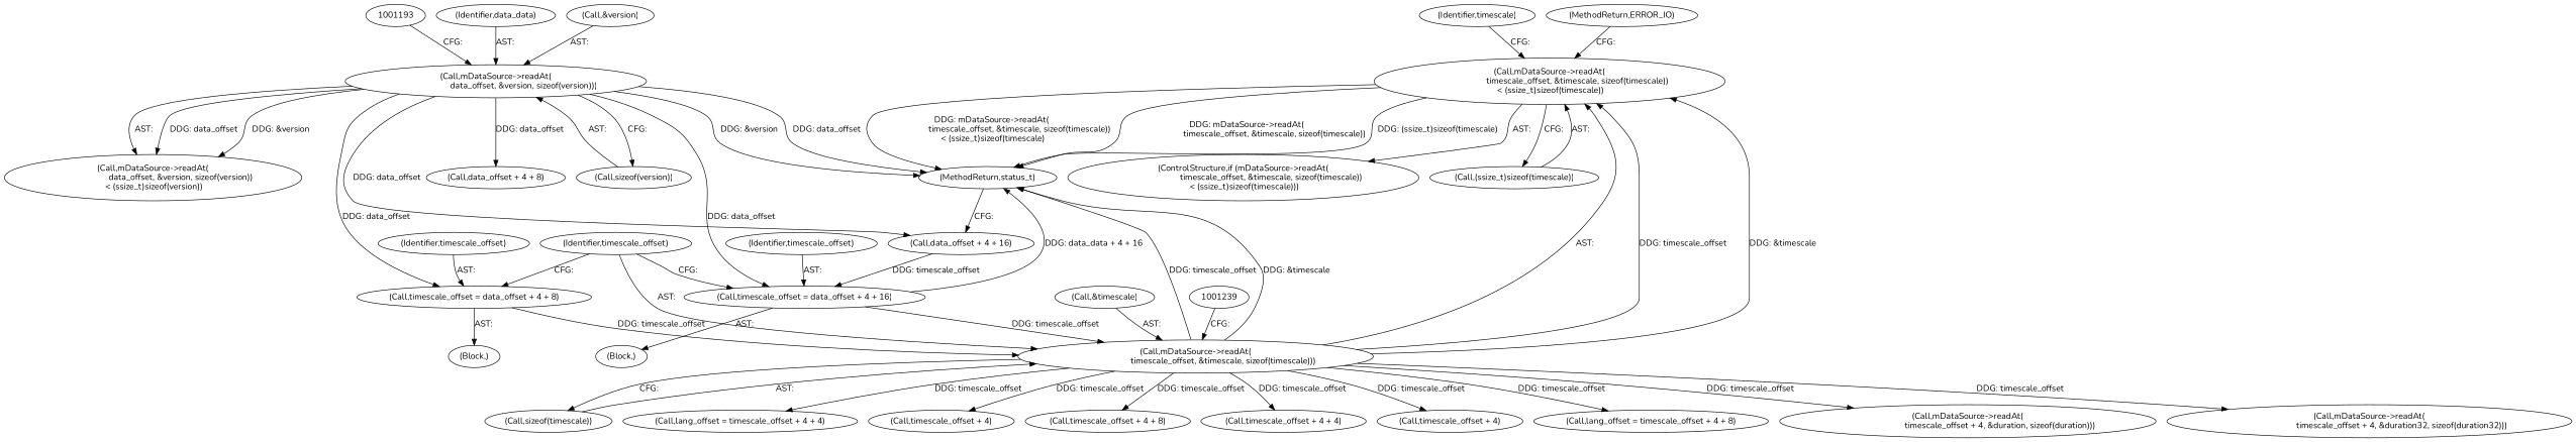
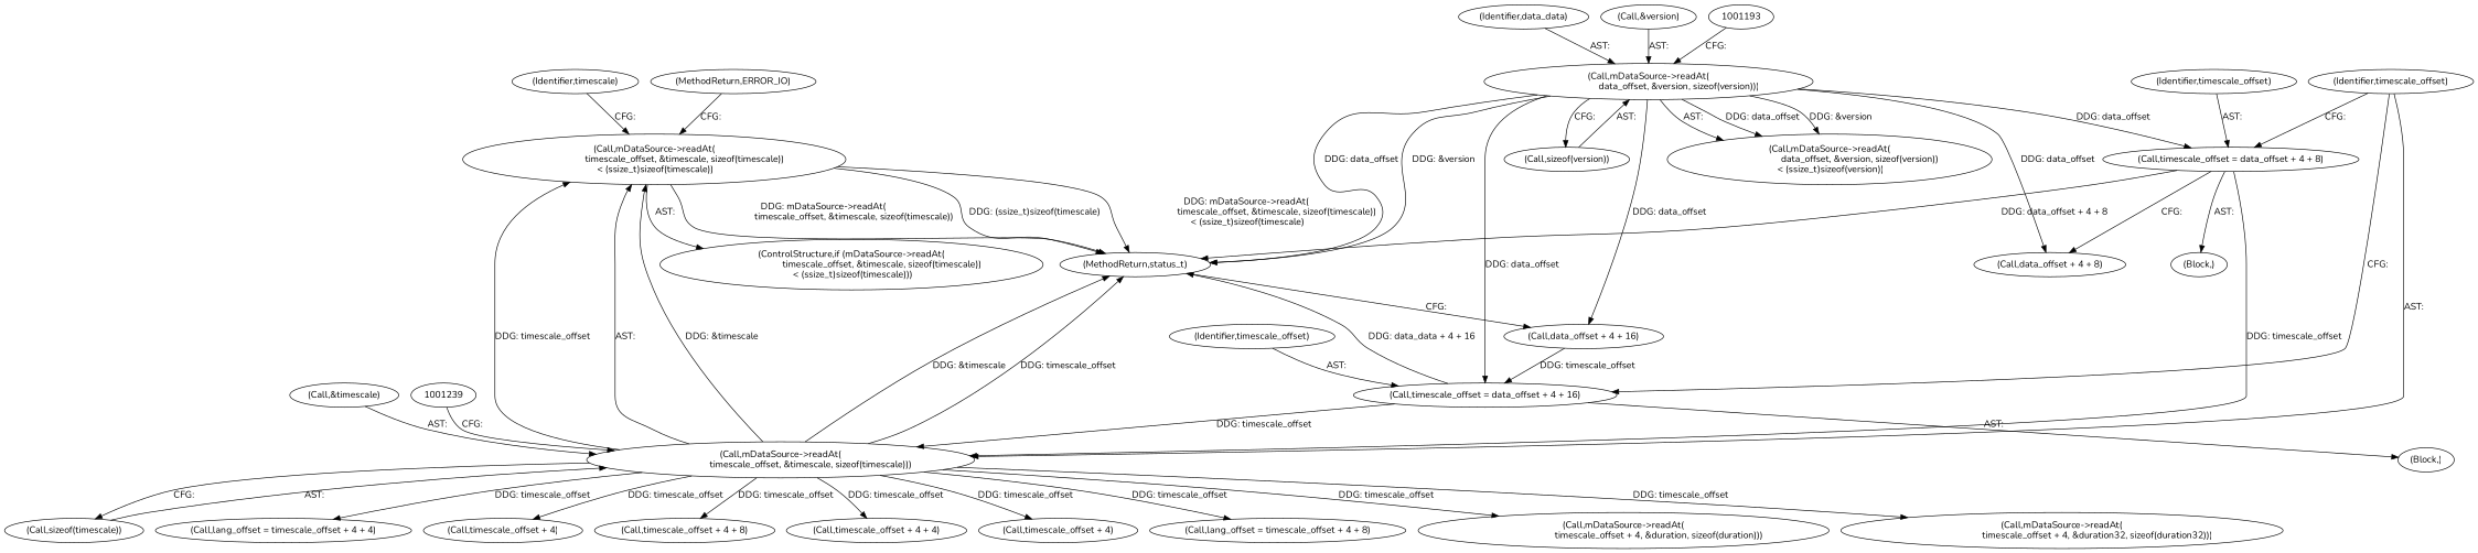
  digraph {
    fontname=Nunito
    node [fontname=Nunito]
    edge [fontname=Nunito]
    n1 [label="(Call,mDataSource->readAt(\n                        timescale_offset, &timescale, sizeof(timescale))\n < (ssize_t)sizeof(timescale))"]
    n2 [label="(MethodReturn,status_t)"]
    n3 [label="(ControlStructure,if (mDataSource->readAt(\n                        timescale_offset, &timescale, sizeof(timescale))\n < (ssize_t)sizeof(timescale)))"]
-   n4 [label="(Call,(ssize_t)sizeof(timescale))"]
    n5 [label="(Call,data_offset + 4 + 16)"]
    n6 [label="(Call,mDataSource->readAt(\n                        timescale_offset, &timescale, sizeof(timescale)))"]
    n7 [label="(Call,sizeof(timescale))"]
    n8 [label="(Call,lang_offset = timescale_offset + 4 + 4)"]
    n9 [label="(Call,timescale_offset + 4)"]
    n10 [label="(Call,timescale_offset + 4 + 8)"]
    n11 [label="(Call,timescale_offset + 4 + 4)"]
    n12 [label="(Call,timescale_offset + 4)"]
    n13 [label="(Call,lang_offset = timescale_offset + 4 + 8)"]
    n14 [label="(Call,mDataSource->readAt(\n                            timescale_offset + 4, &duration, sizeof(duration)))"]
    n15 [label="(Call,mDataSource->readAt(\n                            timescale_offset + 4, &duration32, sizeof(duration32)))"]
    n16 [label="(Call,timescale_offset = data_offset + 4 + 16)"]
    n17 [label="(Block,)"]
    n18 [label="(Call,mDataSource->readAt(\n                        data_offset, &version, sizeof(version)))"]
    n19 [label="(Call,timescale_offset = data_offset + 4 + 8)"]
    n20 [label="(Call,data_offset + 4 + 8)"]
    n21 [label="(Call,sizeof(version))"]
    n22 [label="(Call,mDataSource->readAt(\n                        data_offset, &version, sizeof(version))\n < (ssize_t)sizeof(version))"]
    n23 [label="(Block,)"]
    n24 [label="(Call,&timescale)"]
    n25 [label="(Identifier,data_data)"]
    n26 [label="(Call,&version)"]
    n27 [label="(Identifier,timescale_offset)"]
    n28 [label="(Identifier,timescale_offset)"]
    n29 [label="(MethodReturn,ERROR_IO)"]
    n30 [label="(Identifier,timescale_offset)"]
    n31 [label="(Identifier,timescale)"]
    1001239
    1001193
    n1 -> n2 [label="DDG: mDataSource->readAt(\n                        timescale_offset, &timescale, sizeof(timescale))"]
    n1 -> n2 [label="DDG: (ssize_t)sizeof(timescale)"]
    n1 -> n2 [label="DDG: mDataSource->readAt(\n                        timescale_offset, &timescale, sizeof(timescale))\n < (ssize_t)sizeof(timescale)"]
    n1 -> n3 [label="AST: "]
-   n1 -> n4 [label="CFG: "]
    n2 -> n5 [label="CFG: "]
-   n4 -> n1 [label="AST: "]
    n5 -> n16 [label="DDG: timescale_offset"]
    n6 -> n1 [label="AST: "]
    n6 -> n1 [label="DDG: timescale_offset"]
    n6 -> n1 [label="DDG: &timescale"]
    n6 -> n2 [label="DDG: timescale_offset"]
    n6 -> n2 [label="DDG: &timescale"]
    n6 -> n7 [label="CFG: "]
    n6 -> n8 [label="DDG: timescale_offset"]
    n6 -> n9 [label="DDG: timescale_offset"]
    n6 -> n10 [label="DDG: timescale_offset"]
    n6 -> n11 [label="DDG: timescale_offset"]
    n6 -> n12 [label="DDG: timescale_offset"]
    n6 -> n13 [label="DDG: timescale_offset"]
    n6 -> n14 [label="DDG: timescale_offset"]
    n6 -> n15 [label="DDG: timescale_offset"]
    n7 -> n6 [label="AST: "]
    n16 -> n2 [label="DDG: data_data + 4 + 16"]
    n16 -> n6 [label="DDG: timescale_offset"]
    n16 -> n17 [label="AST: "]
    n18 -> n2 [label="DDG: &version"]
    n18 -> n2 [label="DDG: data_offset"]
    n18 -> n5 [label="DDG: data_offset"]
    n18 -> n16 [label="DDG: data_offset"]
    n18 -> n19 [label="DDG: data_offset"]
    n18 -> n20 [label="DDG: data_offset"]
    n18 -> n21 [label="CFG: "]
    n18 -> n22 [label="AST: "]
    n18 -> n22 [label="DDG: data_offset"]
    n18 -> n22 [label="DDG: &version"]
+   n19 -> n2 [label="DDG: data_offset + 4 + 8"]
    n19 -> n6 [label="DDG: timescale_offset"]
+   n19 -> n20 [label="CFG: "]
    n19 -> n23 [label="AST: "]
    n21 -> n18 [label="AST: "]
    n24 -> n6 [label="AST: "]
    n25 -> n18 [label="AST: "]
    n26 -> n18 [label="AST: "]
    n27 -> n16 [label="AST: "]
    n28 -> n6 [label="AST: "]
    n28 -> n16 [label="CFG: "]
    n28 -> n19 [label="CFG: "]
    n29 -> n1 [label="CFG: "]
    n30 -> n19 [label="AST: "]
    n31 -> n1 [label="CFG: "]
    1001239 -> n6 [label="CFG: "]
    1001193 -> n18 [label="CFG: "]
  }
